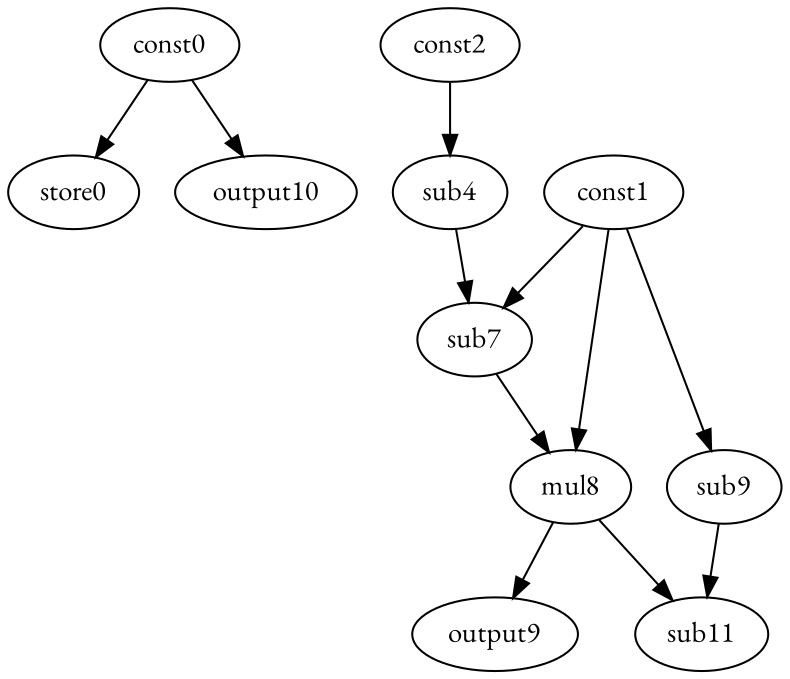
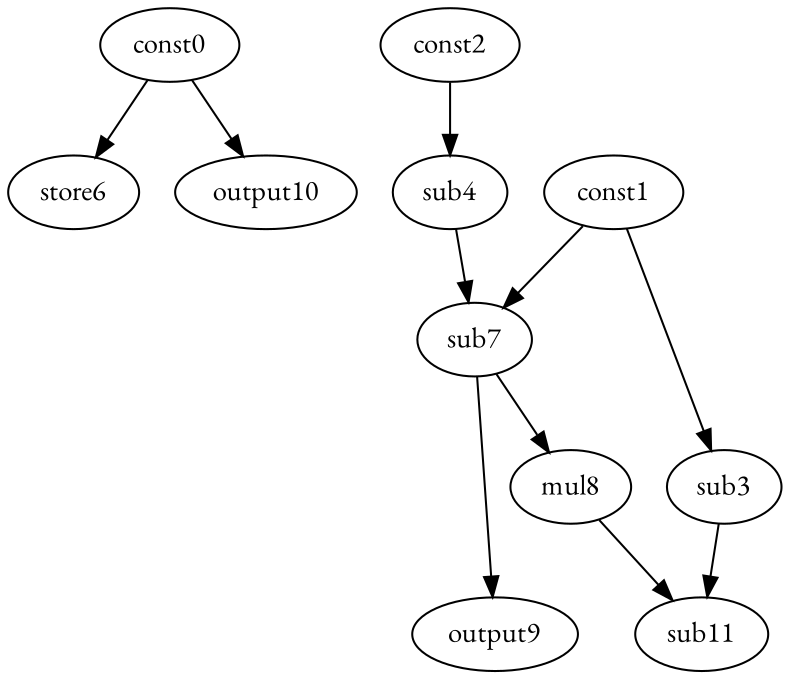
  digraph {
    fontname="EB Garamond"
    node [fontname="EB Garamond" opcode=sub]
    edge [fontname="EB Garamond" operand=0]
    const0 [opcode=const]
-   store6 [opcode=store label=store0]
+   store6 [opcode=store]
    output10 [opcode=output]
    sub4
    sub7
    const1 [opcode=const]
-   sub3 [label=sub9]
+   sub3
    mul8 [opcode=mul]
    sub11
    output9 [opcode=output]
    const2 [opcode=const]
    const0 -> store6
    const0 -> output10
    sub4 -> sub7 [operand=1]
    sub7 -> mul8 [operand=1]
-   mul8 -> output9
+   sub7 -> output9
    const1 -> sub7
    const1 -> sub3
-   const1 -> mul8
    sub3 -> sub11 [operand=1]
    mul8 -> sub11
    const2 -> sub4 [operand=1]
  }
